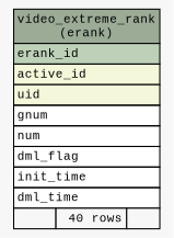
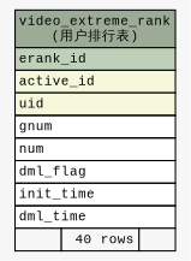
  digraph {
    bgcolor="#f7f7f7"
    fontname="Liberation Mono"
    fontsize=11
    nodesep=0.18
    rankdir=RL
    ranksep=0.46
-   n1 [fontname="Liberation Mono" fontsize=11 label=<     <TABLE BORDER="0" CELLBORDER="1" CELLSPACING="0" BGCOLOR="#ffffff">       <TR><TD COLSPAN="3" BGCOLOR="#9bab96" ALIGN="CENTER">video_extreme_rank<br/>(erank)</TD></TR>       <TR><TD PORT="erank_id" COLSPAN="3" BGCOLOR="#bed1b8" ALIGN="LEFT">erank_id</TD></TR>       <TR><TD PORT="active_id" COLSPAN="3" BGCOLOR="#f4f7da" ALIGN="LEFT">active_id</TD></TR>       <TR><TD PORT="uid" COLSPAN="3" BGCOLOR="#f4f7da" ALIGN="LEFT">uid</TD></TR>       <TR><TD PORT="gnum" COLSPAN="3" ALIGN="LEFT">gnum</TD></TR>       <TR><TD PORT="num" COLSPAN="3" ALIGN="LEFT">num</TD></TR>       <TR><TD PORT="dml_flag" COLSPAN="3" ALIGN="LEFT">dml_flag</TD></TR>       <TR><TD PORT="init_time" COLSPAN="3" ALIGN="LEFT">init_time</TD></TR>       <TR><TD PORT="dml_time" COLSPAN="3" ALIGN="LEFT">dml_time</TD></TR>       <TR><TD ALIGN="LEFT" BGCOLOR="#f7f7f7">  </TD><TD ALIGN="RIGHT" BGCOLOR="#f7f7f7">40 rows</TD><TD ALIGN="RIGHT" BGCOLOR="#f7f7f7">  </TD></TR>     </TABLE>> shape=plaintext]
+   n1 [fontname="Liberation Mono" fontsize=11 label=<     <TABLE BORDER="0" CELLBORDER="1" CELLSPACING="0" BGCOLOR="#ffffff">       <TR><TD COLSPAN="3" BGCOLOR="#9bab96" ALIGN="CENTER">video_extreme_rank<br/>(用户排行表)</TD></TR>       <TR><TD PORT="erank_id" COLSPAN="3" BGCOLOR="#bed1b8" ALIGN="LEFT">erank_id</TD></TR>       <TR><TD PORT="active_id" COLSPAN="3" BGCOLOR="#f4f7da" ALIGN="LEFT">active_id</TD></TR>       <TR><TD PORT="uid" COLSPAN="3" BGCOLOR="#f4f7da" ALIGN="LEFT">uid</TD></TR>       <TR><TD PORT="gnum" COLSPAN="3" ALIGN="LEFT">gnum</TD></TR>       <TR><TD PORT="num" COLSPAN="3" ALIGN="LEFT">num</TD></TR>       <TR><TD PORT="dml_flag" COLSPAN="3" ALIGN="LEFT">dml_flag</TD></TR>       <TR><TD PORT="init_time" COLSPAN="3" ALIGN="LEFT">init_time</TD></TR>       <TR><TD PORT="dml_time" COLSPAN="3" ALIGN="LEFT">dml_time</TD></TR>       <TR><TD ALIGN="LEFT" BGCOLOR="#f7f7f7">  </TD><TD ALIGN="RIGHT" BGCOLOR="#f7f7f7">40 rows</TD><TD ALIGN="RIGHT" BGCOLOR="#f7f7f7">  </TD></TR>     </TABLE>> shape=plaintext]
  }
